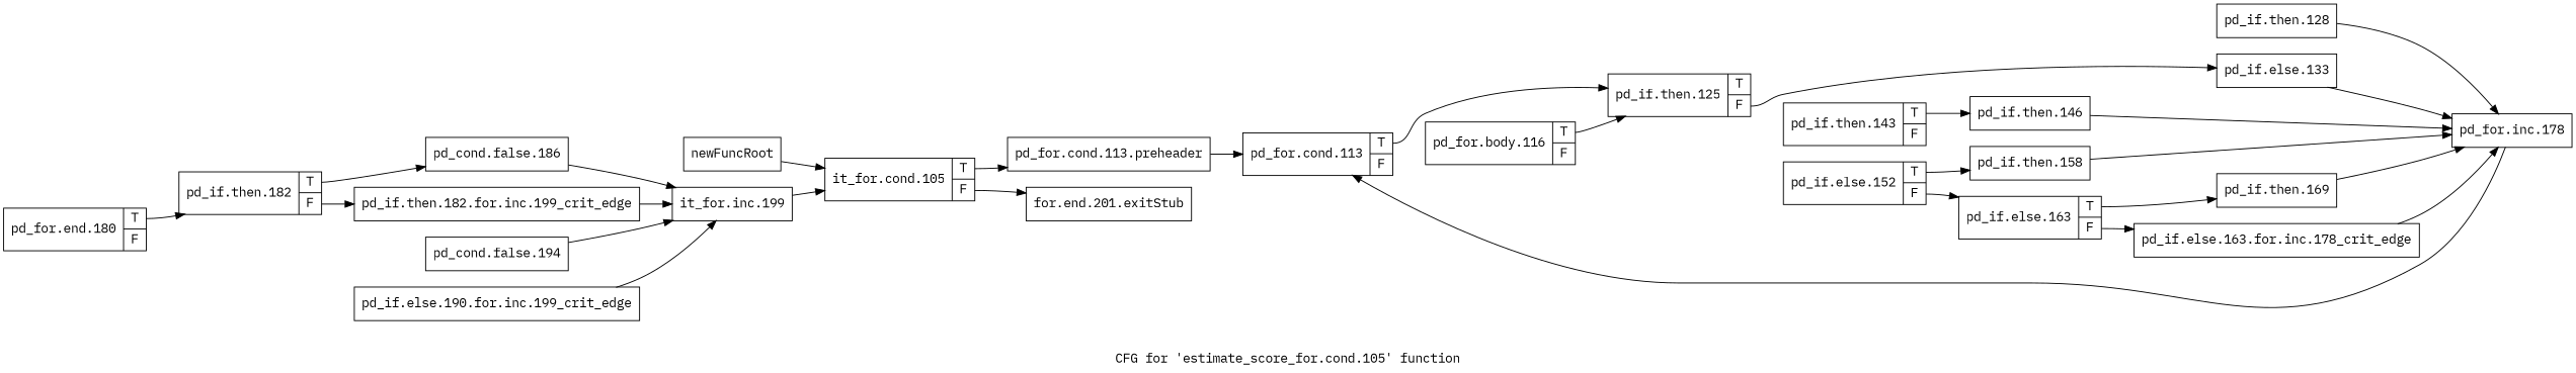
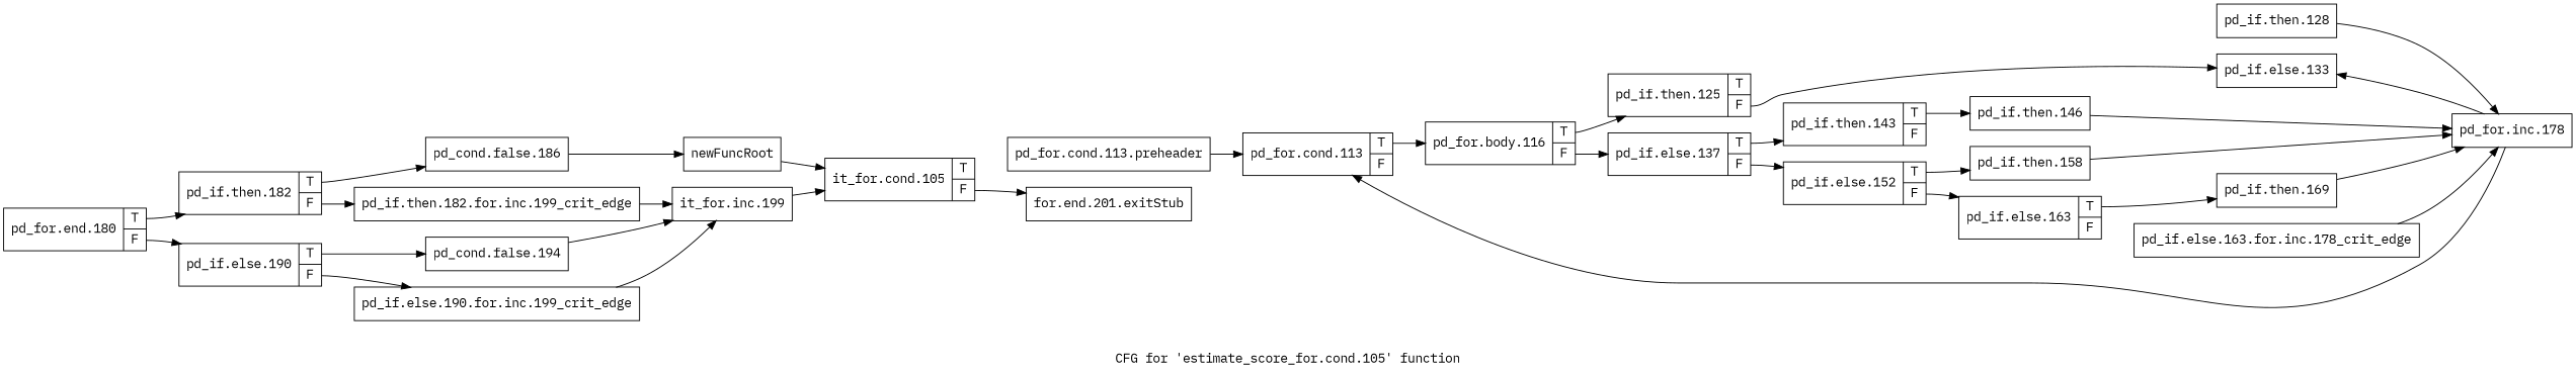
  digraph {
    fontname="IBM Plex Mono"
    label="CFG for 'estimate_score_for.cond.105' function"
    rankdir=LR
    node [fontname="IBM Plex Mono" shape=record]
    edge [fontname="IBM Plex Mono"]
    n1 [label="{newFuncRoot}"]
    n2 [label="{it_for.cond.105|{<s0>T|<s1>F}}"]
    n3 [label="{for.end.201.exitStub}"]
    n4 [label="{pd_for.cond.113.preheader}"]
    n5 [label="{pd_for.cond.113|{<s0>T|<s1>F}}"]
    n6 [label="{pd_for.body.116|{<s0>T|<s1>F}}"]
    n7 [label="{pd_if.then.125|{<s0>T|<s1>F}}"]
+   n8 [label="{pd_if.else.137|{<s0>T|<s1>F}}"]
    n9 [label="{pd_for.end.180|{<s0>T|<s1>F}}"]
    n10 [label="{pd_if.then.182|{<s0>T|<s1>F}}"]
+   n11 [label="{pd_if.else.190|{<s0>T|<s1>F}}"]
    n12 [label="{pd_if.else.133}"]
    n13 [label="{pd_if.then.143|{<s0>T|<s1>F}}"]
    n14 [label="{pd_if.else.152|{<s0>T|<s1>F}}"]
    n15 [label="{pd_cond.false.186}"]
    n16 [label="{pd_if.then.182.for.inc.199_crit_edge}"]
    n17 [label="{pd_cond.false.194}"]
    n18 [label="{pd_if.else.190.for.inc.199_crit_edge}"]
    n19 [label="{it_for.inc.199}"]
    n20 [label="{pd_if.then.128}"]
    n21 [label="{pd_for.inc.178}"]
    n22 [label="{pd_if.then.146}"]
    n23 [label="{pd_if.then.158}"]
    n24 [label="{pd_if.else.163|{<s0>T|<s1>F}}"]
    n25 [label="{pd_if.then.169}"]
    n26 [label="{pd_if.else.163.for.inc.178_crit_edge}"]
    n1 -> n2
    n2 -> n3 [tailport=s1]
-   n2 -> n4 [tailport=s0]
    n4 -> n5
-   n5 -> n7 [tailport=s0]
+   n5 -> n6 [tailport=s0]
    n6 -> n7 [tailport=s0]
+   n6 -> n8 [tailport=s1]
    n7 -> n12 [tailport=s1]
+   n8 -> n13 [tailport=s0]
+   n8 -> n14 [tailport=s1]
    n9 -> n10 [tailport=s0]
+   n9 -> n11 [tailport=s1]
    n10 -> n15 [tailport=s0]
    n10 -> n16 [tailport=s1]
-   n12 -> n21
+   n11 -> n17 [tailport=s0]
+   n11 -> n18 [tailport=s1]
+   n21 -> n12
    n13 -> n22 [tailport=s0]
    n14 -> n23 [tailport=s0]
    n14 -> n24 [tailport=s1]
-   n15 -> n19
+   n15 -> n1
    n16 -> n19
    n17 -> n19
    n18 -> n19
    n19 -> n2
    n20 -> n21
    n21 -> n5
    n22 -> n21
    n23 -> n21
    n24 -> n25 [tailport=s0]
-   n24 -> n26 [tailport=s1]
    n25 -> n21
    n26 -> n21
  }
